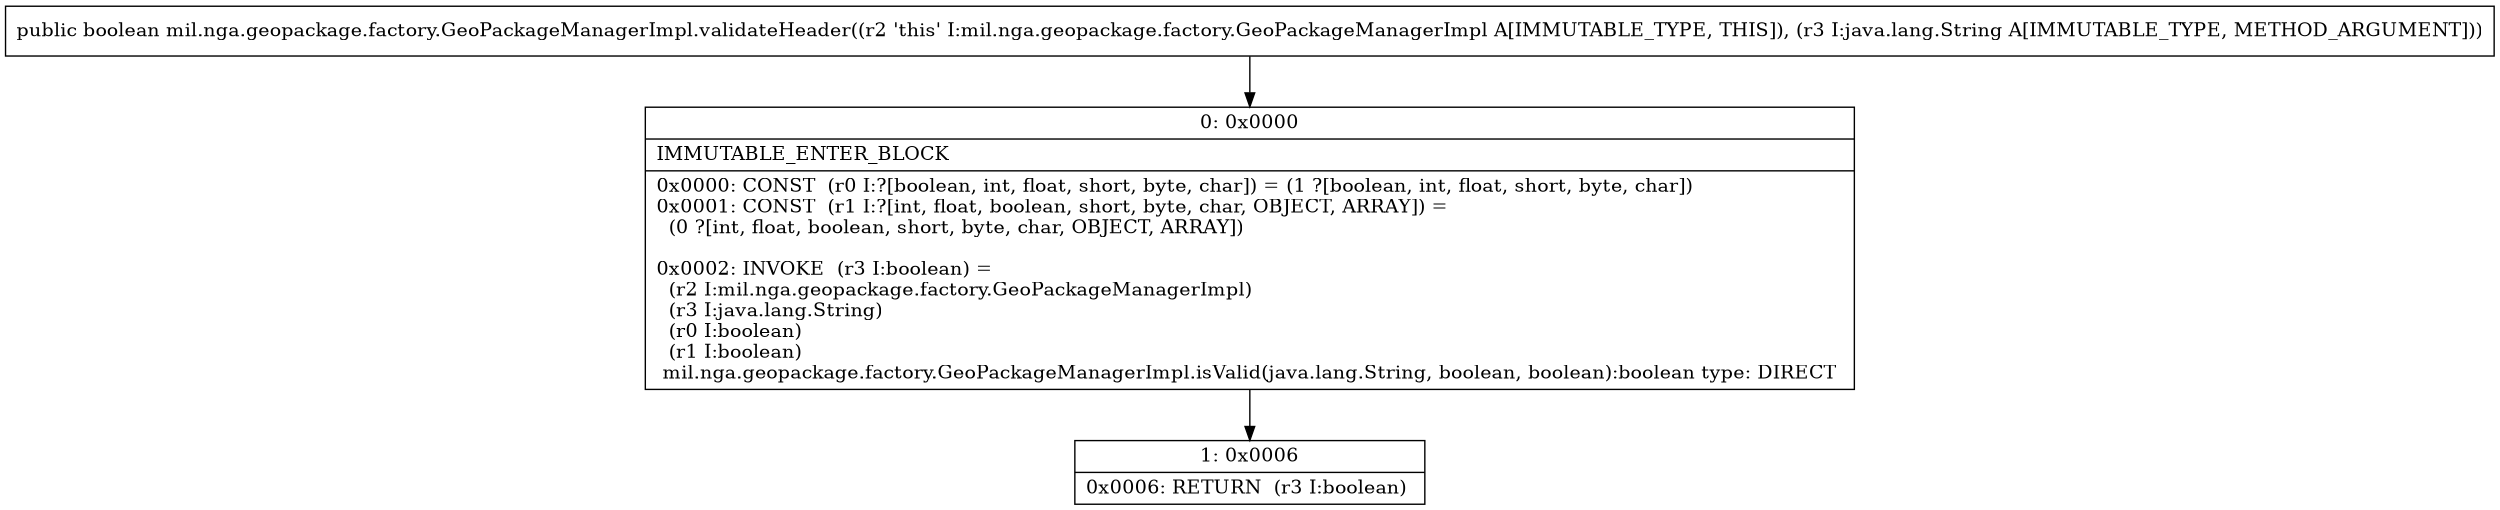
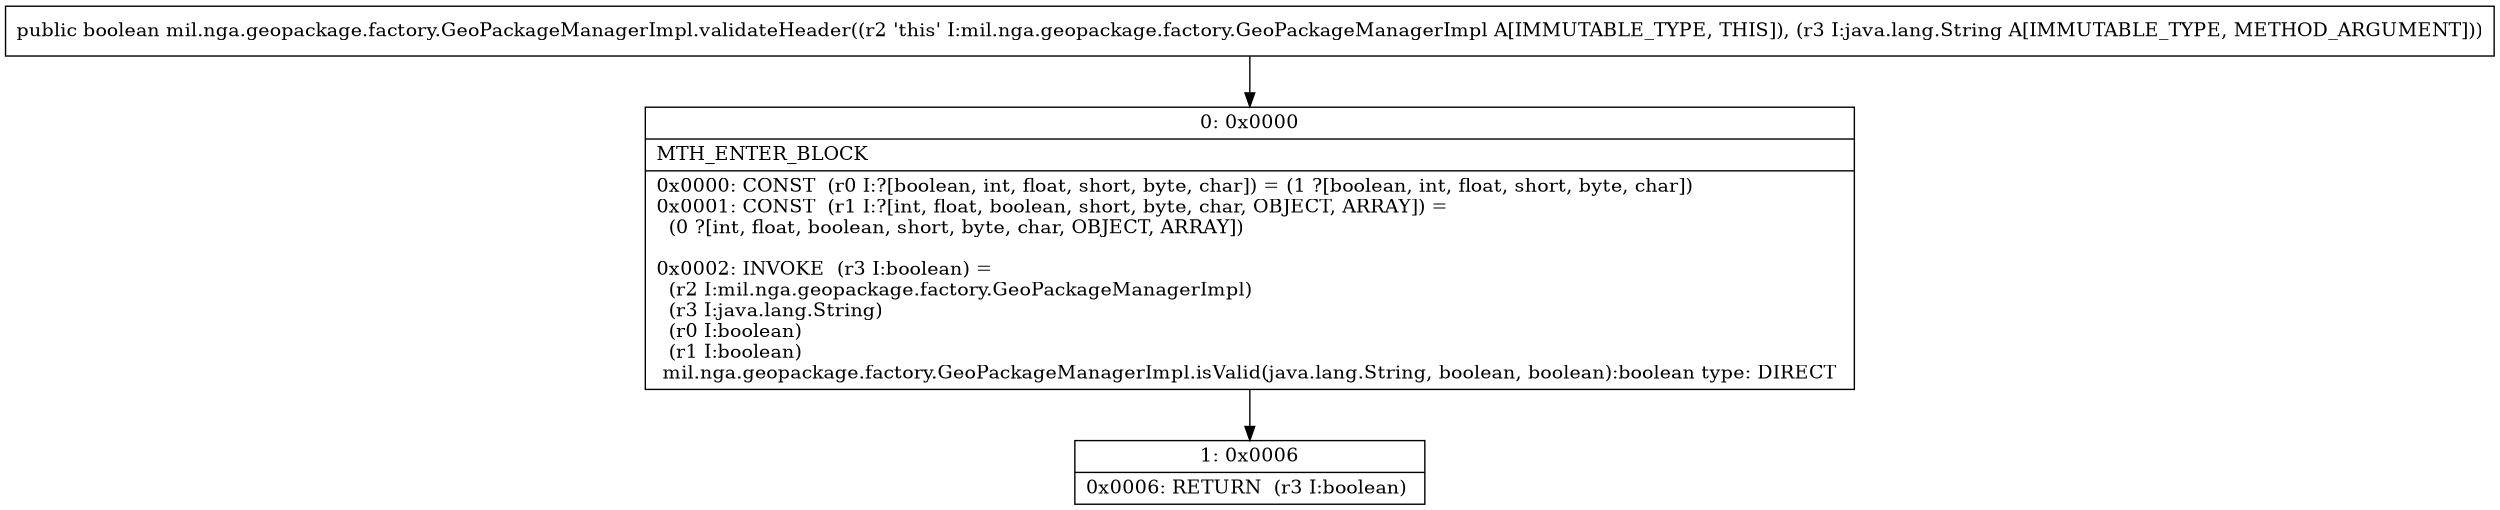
  digraph {
    node [shape=record]
-   n1 [label="{0\:\ 0x0000|IMMUTABLE_ENTER_BLOCK\l|0x0000: CONST  (r0 I:?[boolean, int, float, short, byte, char]) = (1 ?[boolean, int, float, short, byte, char]) \l0x0001: CONST  (r1 I:?[int, float, boolean, short, byte, char, OBJECT, ARRAY]) = \l  (0 ?[int, float, boolean, short, byte, char, OBJECT, ARRAY])\l \l0x0002: INVOKE  (r3 I:boolean) = \l  (r2 I:mil.nga.geopackage.factory.GeoPackageManagerImpl)\l  (r3 I:java.lang.String)\l  (r0 I:boolean)\l  (r1 I:boolean)\l mil.nga.geopackage.factory.GeoPackageManagerImpl.isValid(java.lang.String, boolean, boolean):boolean type: DIRECT \l}"]
+   n1 [label="{0\:\ 0x0000|MTH_ENTER_BLOCK\l|0x0000: CONST  (r0 I:?[boolean, int, float, short, byte, char]) = (1 ?[boolean, int, float, short, byte, char]) \l0x0001: CONST  (r1 I:?[int, float, boolean, short, byte, char, OBJECT, ARRAY]) = \l  (0 ?[int, float, boolean, short, byte, char, OBJECT, ARRAY])\l \l0x0002: INVOKE  (r3 I:boolean) = \l  (r2 I:mil.nga.geopackage.factory.GeoPackageManagerImpl)\l  (r3 I:java.lang.String)\l  (r0 I:boolean)\l  (r1 I:boolean)\l mil.nga.geopackage.factory.GeoPackageManagerImpl.isValid(java.lang.String, boolean, boolean):boolean type: DIRECT \l}"]
    n2 [label="{1\:\ 0x0006|0x0006: RETURN  (r3 I:boolean) \l}"]
    n3 [label="{public boolean mil.nga.geopackage.factory.GeoPackageManagerImpl.validateHeader((r2 'this' I:mil.nga.geopackage.factory.GeoPackageManagerImpl A[IMMUTABLE_TYPE, THIS]), (r3 I:java.lang.String A[IMMUTABLE_TYPE, METHOD_ARGUMENT])) }"]
    n1 -> n2
    n3 -> n1
  }
